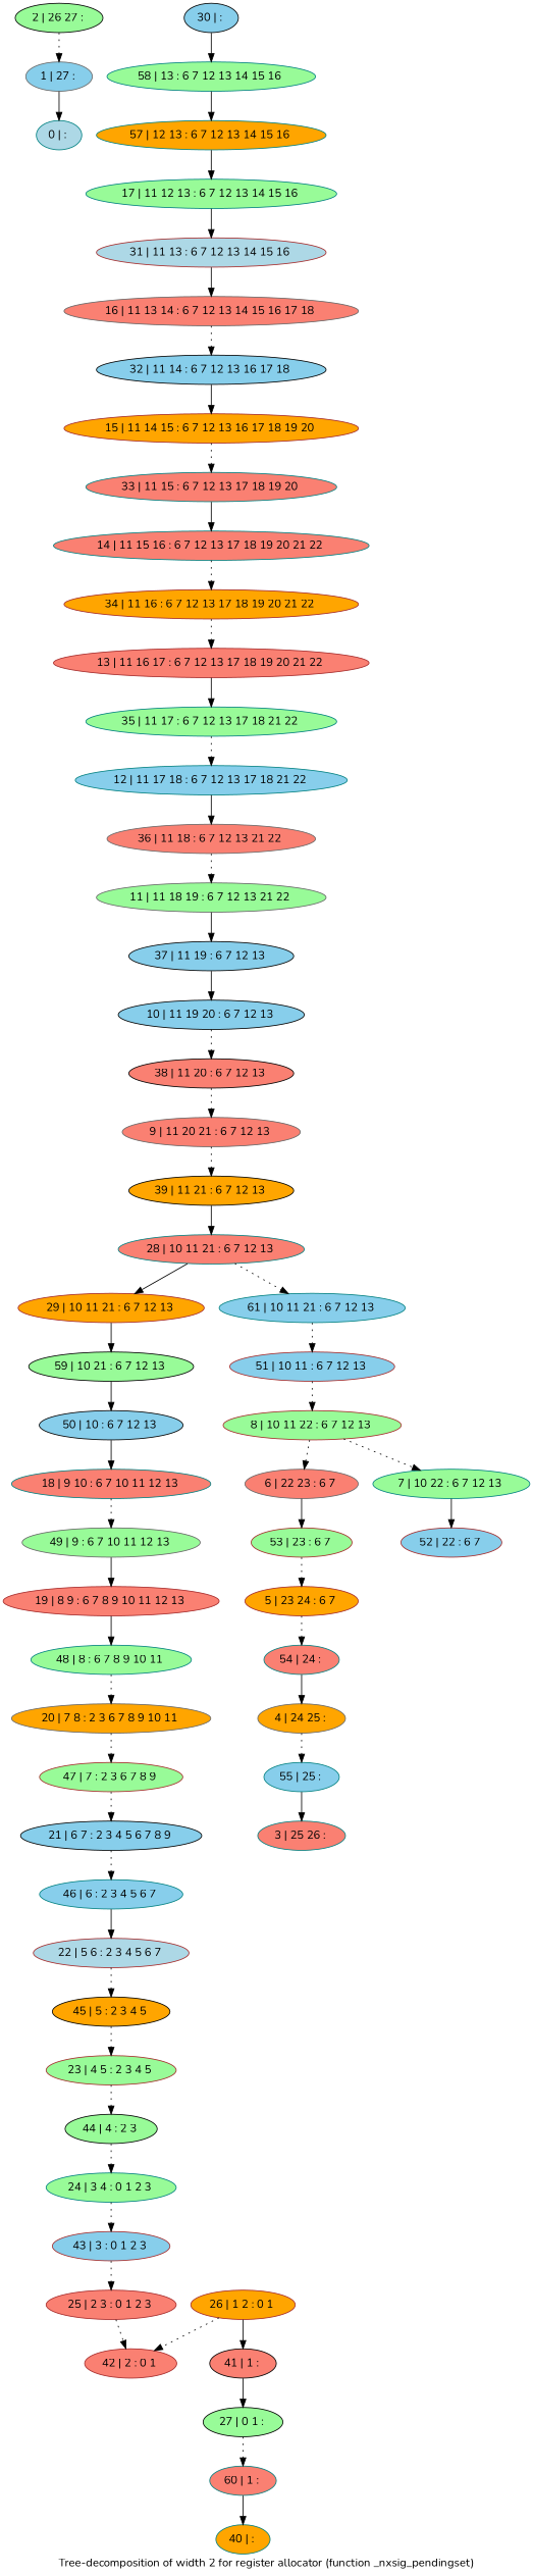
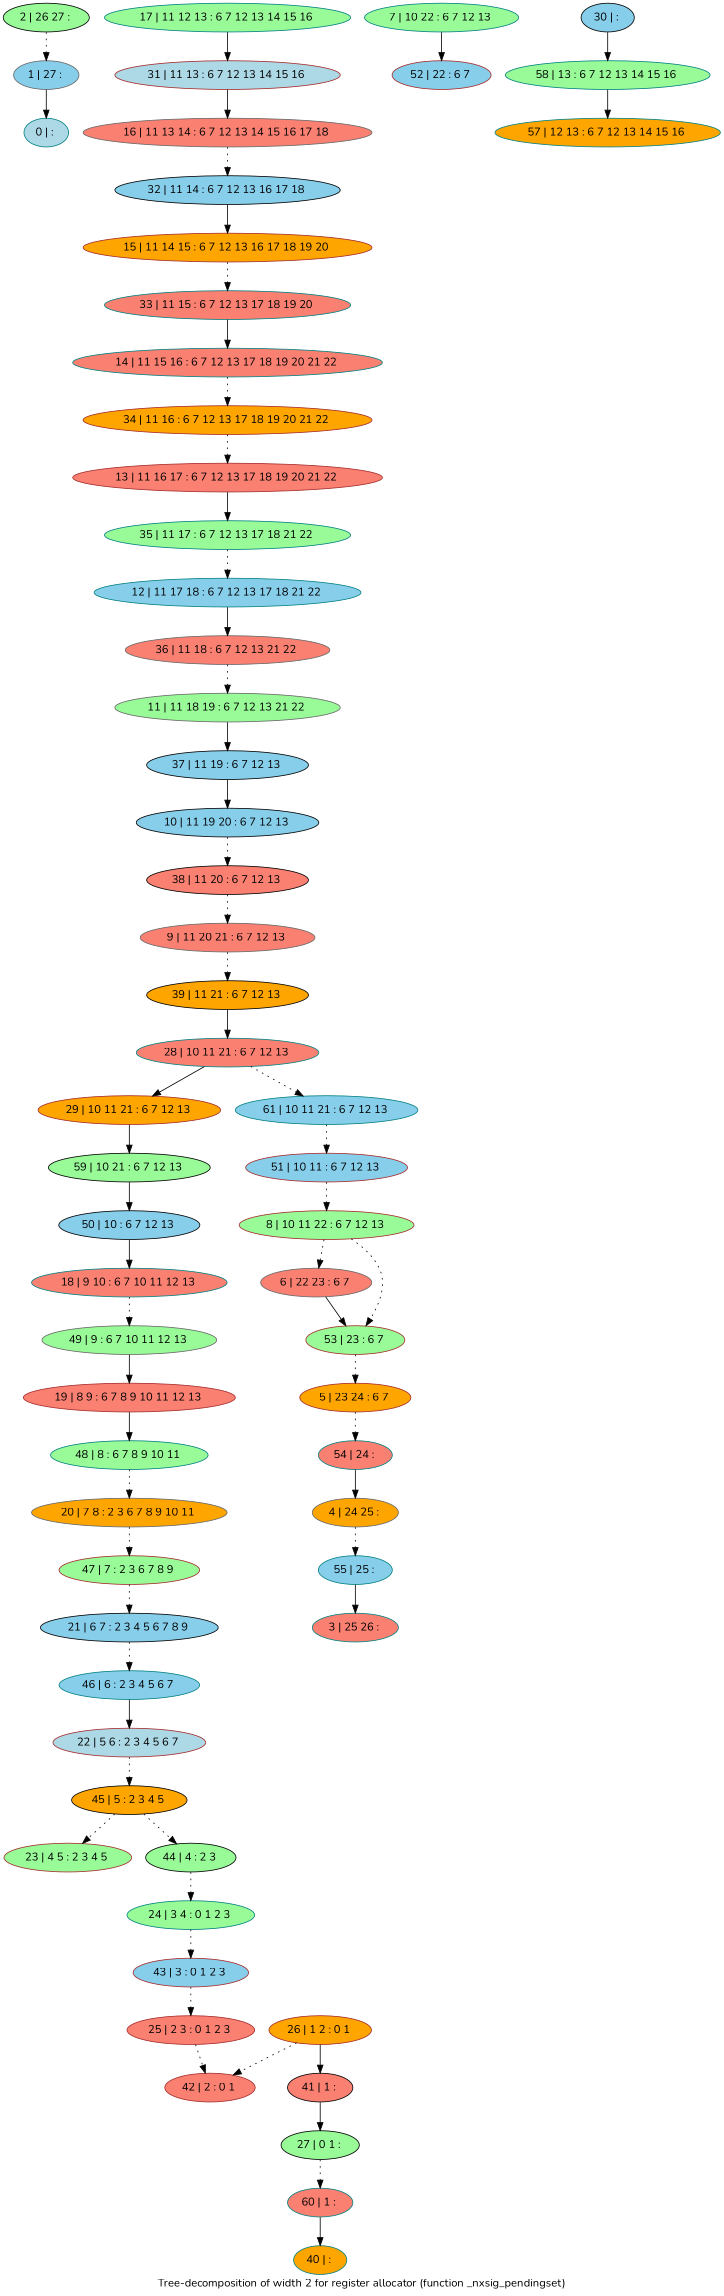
  digraph {
    fontname=Nunito
    label="Tree-decomposition of width 2 for register allocator (function _nxsig_pendingset)"
    node [color=teal fillcolor=salmon fontname=Nunito style=filled]
    edge [fontname=Nunito style=dotted]
    n1 [fillcolor=lightblue label="0 | : "]
    n2 [color=gray40 fillcolor=skyblue label="1 | 27 : "]
    n3 [color=black fillcolor=palegreen label="2 | 26 27 : "]
    n4 [label="3 | 25 26 : "]
    n5 [color=gray40 fillcolor=orange label="4 | 24 25 : "]
    n6 [fillcolor=skyblue label="55 | 25 : "]
    n7 [color=brown fillcolor=orange label="5 | 23 24 : 6 7 "]
    n8 [label="54 | 24 : "]
    n9 [color=gray40 label="6 | 22 23 : 6 7 "]
    n10 [color=brown fillcolor=palegreen label="53 | 23 : 6 7 "]
    n11 [fillcolor=palegreen label="7 | 10 22 : 6 7 12 13 "]
    n12 [color=brown fillcolor=skyblue label="52 | 22 : 6 7 "]
    n13 [color=brown fillcolor=palegreen label="8 | 10 11 22 : 6 7 12 13 "]
    n14 [color=gray40 label="9 | 11 20 21 : 6 7 12 13 "]
    n15 [color=black fillcolor=orange label="39 | 11 21 : 6 7 12 13 "]
    n16 [label="28 | 10 11 21 : 6 7 12 13 "]
    n17 [color=black fillcolor=skyblue label="10 | 11 19 20 : 6 7 12 13 "]
    n18 [color=black label="38 | 11 20 : 6 7 12 13 "]
    n19 [color=gray40 fillcolor=palegreen label="11 | 11 18 19 : 6 7 12 13 21 22 "]
    n20 [color=black fillcolor=skyblue label="37 | 11 19 : 6 7 12 13 "]
    n21 [fillcolor=skyblue label="12 | 11 17 18 : 6 7 12 13 17 18 21 22 "]
    n22 [color=gray40 label="36 | 11 18 : 6 7 12 13 21 22 "]
    n23 [color=brown label="13 | 11 16 17 : 6 7 12 13 17 18 19 20 21 22 "]
    n24 [fillcolor=palegreen label="35 | 11 17 : 6 7 12 13 17 18 21 22 "]
    n25 [label="14 | 11 15 16 : 6 7 12 13 17 18 19 20 21 22 "]
    n26 [color=brown fillcolor=orange label="34 | 11 16 : 6 7 12 13 17 18 19 20 21 22 "]
    n27 [color=brown fillcolor=orange label="15 | 11 14 15 : 6 7 12 13 16 17 18 19 20 "]
    n28 [label="33 | 11 15 : 6 7 12 13 17 18 19 20 "]
    n29 [color=gray40 label="16 | 11 13 14 : 6 7 12 13 14 15 16 17 18 "]
    n30 [color=black fillcolor=skyblue label="32 | 11 14 : 6 7 12 13 16 17 18 "]
    n31 [fillcolor=palegreen label="17 | 11 12 13 : 6 7 12 13 14 15 16 "]
    n32 [color=brown fillcolor=lightblue label="31 | 11 13 : 6 7 12 13 14 15 16 "]
    n33 [label="18 | 9 10 : 6 7 10 11 12 13 "]
    n34 [color=gray40 fillcolor=palegreen label="49 | 9 : 6 7 10 11 12 13 "]
    n35 [color=brown label="19 | 8 9 : 6 7 8 9 10 11 12 13 "]
    n36 [fillcolor=palegreen label="48 | 8 : 6 7 8 9 10 11 "]
    n37 [color=gray40 fillcolor=orange label="20 | 7 8 : 2 3 6 7 8 9 10 11 "]
    n38 [color=brown fillcolor=palegreen label="47 | 7 : 2 3 6 7 8 9 "]
    n39 [color=black fillcolor=skyblue label="21 | 6 7 : 2 3 4 5 6 7 8 9 "]
    n40 [fillcolor=skyblue label="46 | 6 : 2 3 4 5 6 7 "]
    n41 [color=brown fillcolor=lightblue label="22 | 5 6 : 2 3 4 5 6 7 "]
    n42 [color=black fillcolor=orange label="45 | 5 : 2 3 4 5 "]
    n43 [color=brown fillcolor=palegreen label="23 | 4 5 : 2 3 4 5 "]
    n44 [color=black fillcolor=palegreen label="44 | 4 : 2 3 "]
    n45 [fillcolor=palegreen label="24 | 3 4 : 0 1 2 3 "]
    n46 [color=brown fillcolor=skyblue label="43 | 3 : 0 1 2 3 "]
    n47 [color=brown label="25 | 2 3 : 0 1 2 3 "]
    n48 [color=brown label="42 | 2 : 0 1 "]
    n49 [color=brown fillcolor=orange label="26 | 1 2 : 0 1 "]
    n50 [color=black label="41 | 1 : "]
    n51 [color=black fillcolor=palegreen label="27 | 0 1 : "]
    n52 [label="60 | 1 : "]
    n53 [fillcolor=orange label="40 | : "]
    n54 [color=brown fillcolor=orange label="29 | 10 11 21 : 6 7 12 13 "]
    n55 [fillcolor=skyblue label="61 | 10 11 21 : 6 7 12 13 "]
    n56 [color=black fillcolor=palegreen label="59 | 10 21 : 6 7 12 13 "]
    n57 [color=brown fillcolor=skyblue label="51 | 10 11 : 6 7 12 13 "]
    n58 [color=black fillcolor=skyblue label="50 | 10 : 6 7 12 13 "]
    n59 [color=black fillcolor=skyblue label="30 | : "]
    n60 [fillcolor=palegreen label="58 | 13 : 6 7 12 13 14 15 16 "]
    n61 [fillcolor=orange label="57 | 12 13 : 6 7 12 13 14 15 16 "]
    n2 -> n1 [style=solid]
    n3 -> n2
    n5 -> n6
    n6 -> n4 [style=solid]
    n7 -> n8
    n8 -> n5 [style=solid]
    n9 -> n10 [style=solid]
    n10 -> n7
    n11 -> n12 [style=solid]
    n13 -> n9
-   n13 -> n11
+   n13 -> n10
    n14 -> n15
    n15 -> n16 [style=solid]
    n16 -> n54 [style=solid]
    n16 -> n55
    n17 -> n18
    n18 -> n14
    n19 -> n20 [style=solid]
    n20 -> n17 [style=solid]
    n21 -> n22 [style=solid]
    n22 -> n19
    n23 -> n24 [style=solid]
    n24 -> n21
    n25 -> n26
    n26 -> n23
    n27 -> n28
    n28 -> n25 [style=solid]
    n29 -> n30
    n30 -> n27 [style=solid]
    n31 -> n32 [style=solid]
    n32 -> n29 [style=solid]
    n33 -> n34
    n34 -> n35 [style=solid]
    n35 -> n36 [style=solid]
    n36 -> n37
    n37 -> n38
    n38 -> n39
    n39 -> n40
    n40 -> n41 [style=solid]
    n41 -> n42
    n42 -> n43
-   n43 -> n44
+   n42 -> n44
    n44 -> n45
    n45 -> n46
    n46 -> n47
    n47 -> n48
    n49 -> n48
    n49 -> n50 [style=solid]
    n50 -> n51 [style=solid]
    n51 -> n52
    n52 -> n53 [style=solid]
    n54 -> n56 [style=solid]
    n55 -> n57
    n56 -> n58 [style=solid]
    n57 -> n13
    n58 -> n33 [style=solid]
    n59 -> n60 [style=solid]
    n60 -> n61 [style=solid]
-   n61 -> n31 [style=solid]
  }
